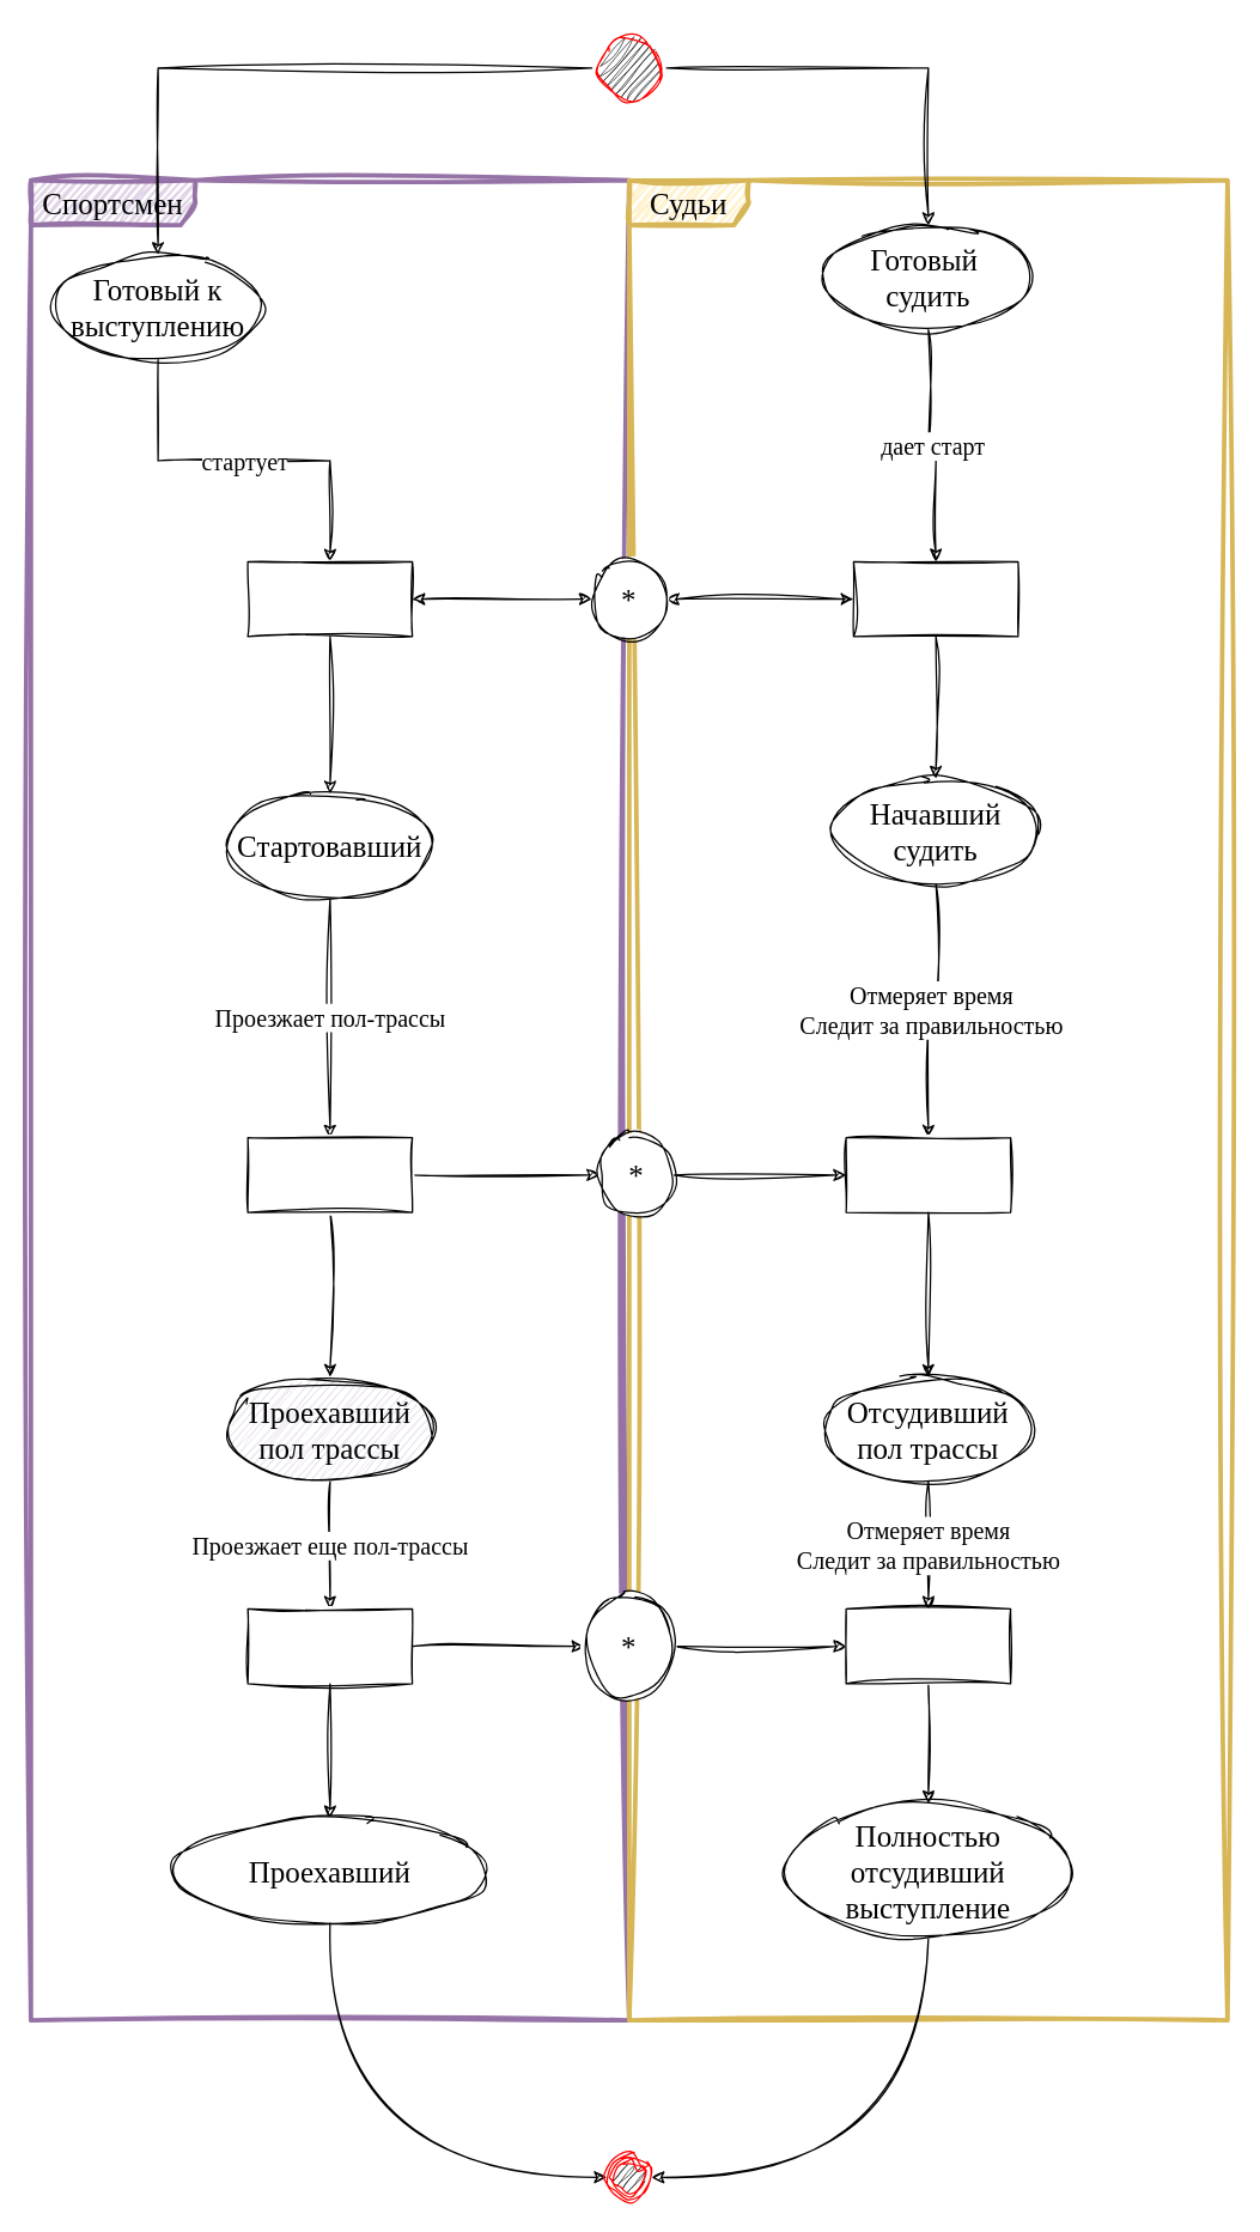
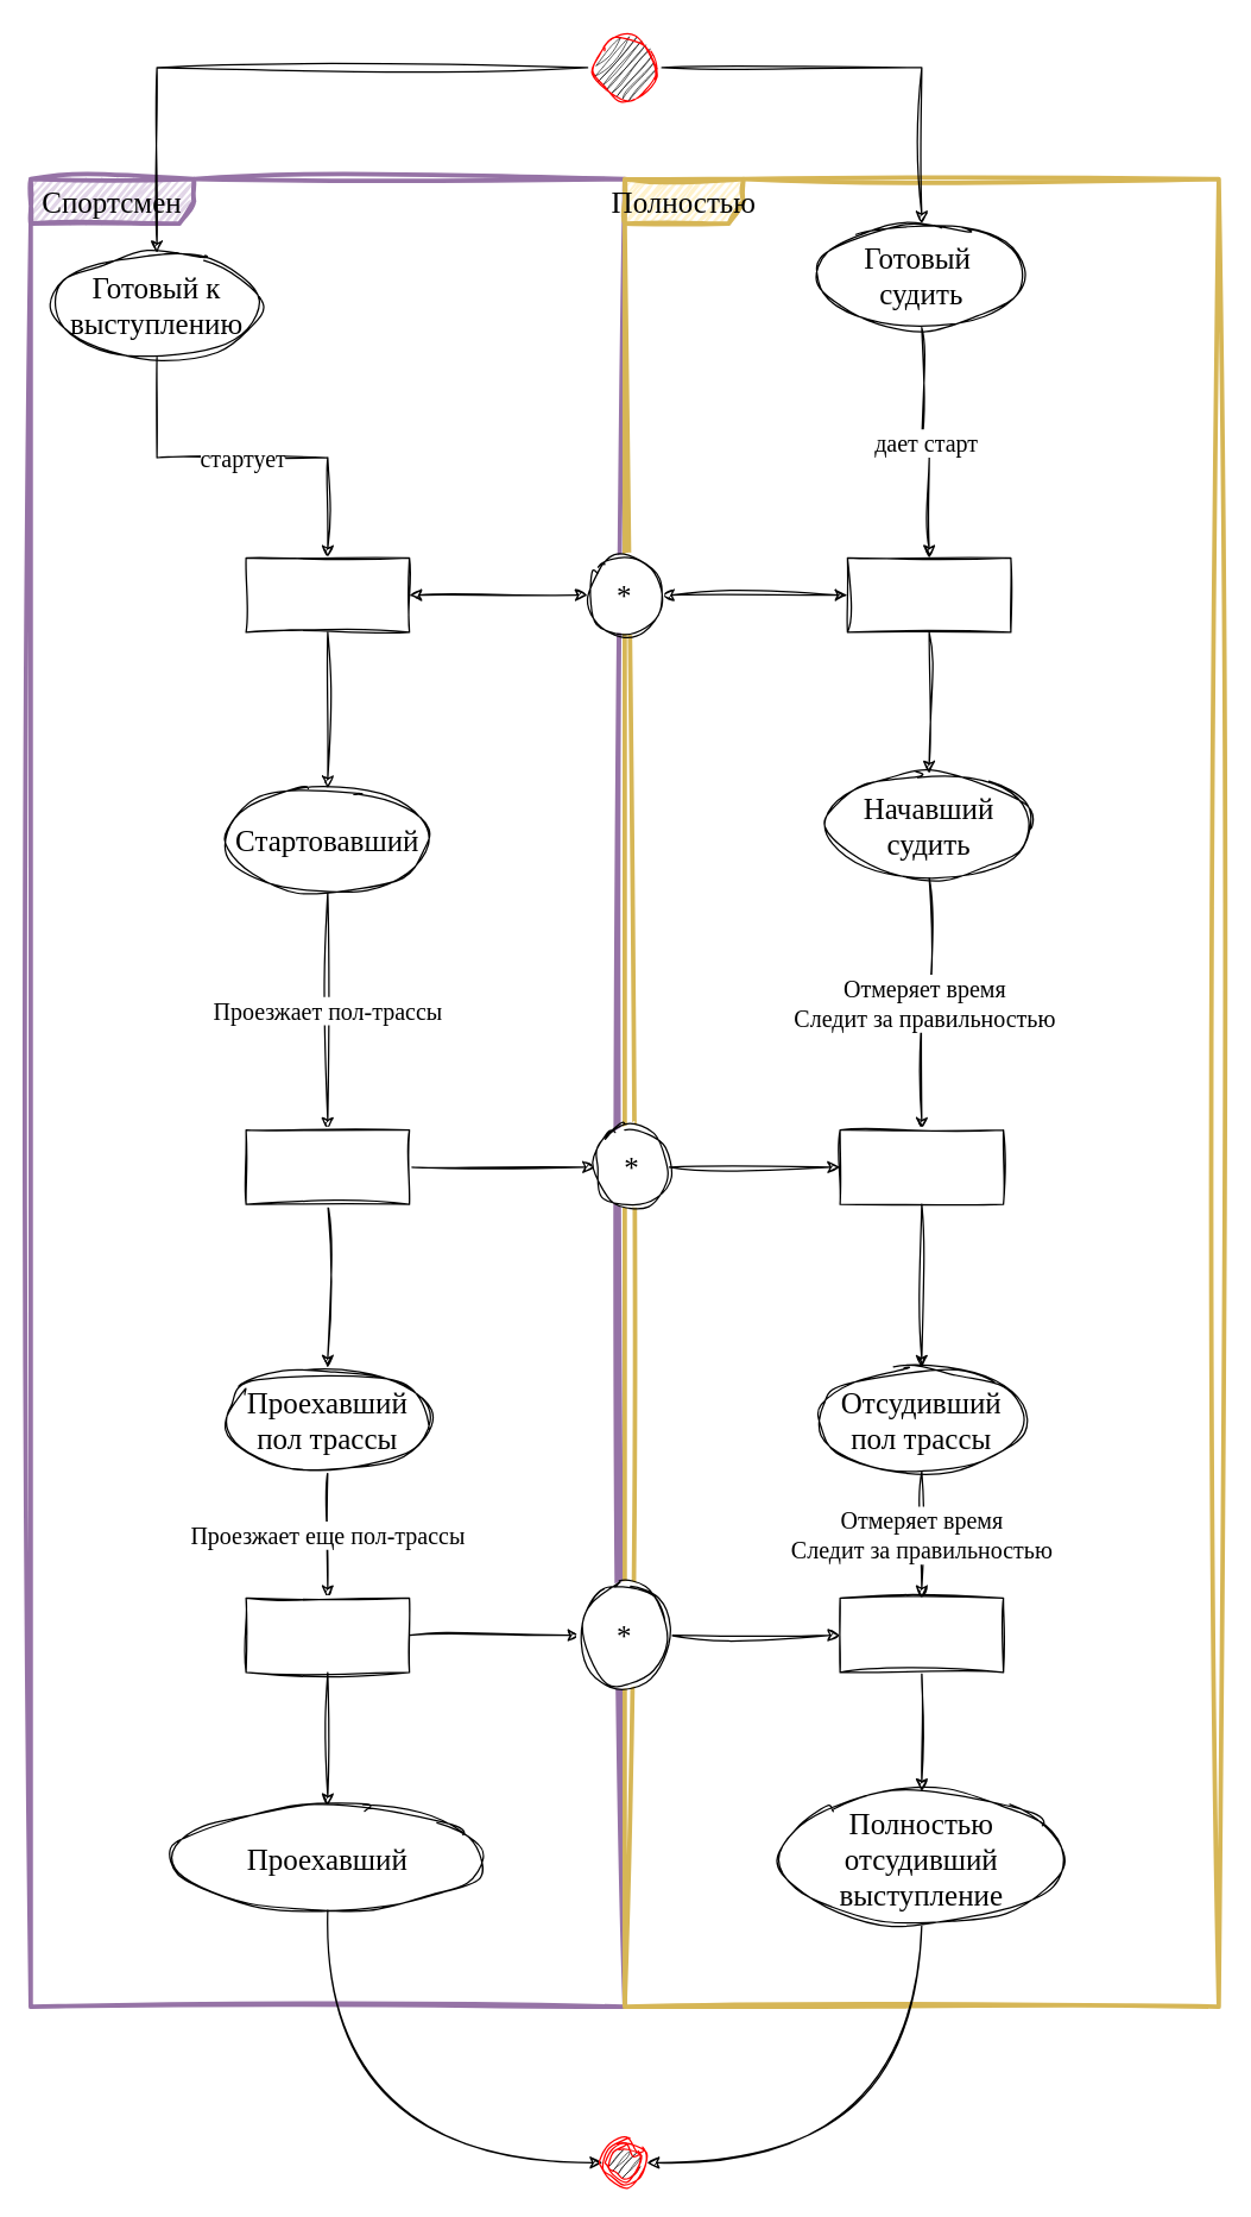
  <mxCell id="0" />
  <mxCell id="1" parent="0" />
  <mxCell id="2" value="Спортсмен" style="shape=umlFrame;whiteSpace=wrap;html=1;pointerEvents=0;sketch=1;hachureGap=4;jiggle=2;curveFitting=1;fontFamily=Architects Daughter;fontSource=https%3A%2F%2Ffonts.googleapis.com%2Fcss%3Ffamily%3DArchitects%2BDaughter;fontSize=20;width=110;height=30;fillColor=#e1d5e7;strokeColor=#9673a6;strokeWidth=3;" vertex="1" parent="1"><mxGeometry x="20" y="120" width="400" height="1230" as="geometry" /></mxCell>
- <mxCell id="3" value="Судьи" style="shape=umlFrame;whiteSpace=wrap;html=1;pointerEvents=0;sketch=1;hachureGap=4;jiggle=2;curveFitting=1;fontFamily=Architects Daughter;fontSource=https%3A%2F%2Ffonts.googleapis.com%2Fcss%3Ffamily%3DArchitects%2BDaughter;fontSize=20;width=80;height=30;fillColor=#fff2cc;strokeColor=#d6b656;strokeWidth=3;" vertex="1" parent="1"><mxGeometry x="420" y="120" width="400" height="1230" as="geometry" /></mxCell>
+ <mxCell id="3" value="Полностью" style="shape=umlFrame;whiteSpace=wrap;html=1;pointerEvents=0;sketch=1;hachureGap=4;jiggle=2;curveFitting=1;fontFamily=Architects Daughter;fontSource=https%3A%2F%2Ffonts.googleapis.com%2Fcss%3Ffamily%3DArchitects%2BDaughter;fontSize=20;width=80;height=30;fillColor=#fff2cc;strokeColor=#d6b656;strokeWidth=3;" vertex="1" parent="1"><mxGeometry x="420" y="120" width="400" height="1230" as="geometry" /></mxCell>
  <mxCell id="4" value="" style="edgeStyle=orthogonalEdgeStyle;rounded=0;sketch=1;hachureGap=4;jiggle=2;curveFitting=1;orthogonalLoop=1;jettySize=auto;html=1;fontFamily=Architects Daughter;fontSource=https%3A%2F%2Ffonts.googleapis.com%2Fcss%3Ffamily%3DArchitects%2BDaughter;fontSize=16;" edge="1" parent="1" source="6" target="8"><mxGeometry relative="1" as="geometry"><mxPoint x="315" y="45" as="targetPoint" /></mxGeometry></mxCell>
  <mxCell id="5" value="" style="edgeStyle=orthogonalEdgeStyle;rounded=0;sketch=1;hachureGap=4;jiggle=2;curveFitting=1;orthogonalLoop=1;jettySize=auto;html=1;fontFamily=Architects Daughter;fontSource=https%3A%2F%2Ffonts.googleapis.com%2Fcss%3Ffamily%3DArchitects%2BDaughter;fontSize=16;entryX=0.5;entryY=0;entryDx=0;entryDy=0;" edge="1" parent="1" source="6" target="10"><mxGeometry relative="1" as="geometry"><mxPoint x="525" y="45" as="targetPoint" /></mxGeometry></mxCell>
  <mxCell id="6" value="" style="ellipse;html=1;shape=startState;fillColor=#000000;strokeColor=#ff0000;sketch=1;hachureGap=4;jiggle=2;curveFitting=1;fontFamily=Architects Daughter;fontSource=https%3A%2F%2Ffonts.googleapis.com%2Fcss%3Ffamily%3DArchitects%2BDaughter;fontSize=20;" vertex="1" parent="1"><mxGeometry x="395" y="20" width="50" height="50" as="geometry" /></mxCell>
  <mxCell id="7" value="Проезжает пол-трассы" style="edgeStyle=orthogonalEdgeStyle;rounded=0;sketch=1;hachureGap=4;jiggle=2;curveFitting=1;orthogonalLoop=1;jettySize=auto;html=1;fontFamily=Architects Daughter;fontSource=https%3A%2F%2Ffonts.googleapis.com%2Fcss%3Ffamily%3DArchitects%2BDaughter;fontSize=16;entryX=0.5;entryY=0;entryDx=0;entryDy=0;" edge="1" parent="1" source="37" target="26"><mxGeometry relative="1" as="geometry" /></mxCell>
  <mxCell id="8" value="Готовый к&lt;br&gt;выступлению" style="ellipse;whiteSpace=wrap;html=1;sketch=1;hachureGap=4;jiggle=2;curveFitting=1;fontFamily=Architects Daughter;fontSource=https%3A%2F%2Ffonts.googleapis.com%2Fcss%3Ffamily%3DArchitects%2BDaughter;fontSize=20;" vertex="1" parent="1"><mxGeometry x="35" y="170" width="140" height="70" as="geometry" /></mxCell>
  <mxCell id="9" value="Отмеряет время&lt;br&gt;Следит за правильностью" style="edgeStyle=orthogonalEdgeStyle;rounded=0;sketch=1;hachureGap=4;jiggle=2;curveFitting=1;orthogonalLoop=1;jettySize=auto;html=1;fontFamily=Architects Daughter;fontSource=https%3A%2F%2Ffonts.googleapis.com%2Fcss%3Ffamily%3DArchitects%2BDaughter;fontSize=16;entryX=0.5;entryY=0;entryDx=0;entryDy=0;" edge="1" parent="1" source="35" target="28"><mxGeometry relative="1" as="geometry" /></mxCell>
  <mxCell id="10" value="Готовый&amp;nbsp;&lt;br&gt;судить" style="ellipse;whiteSpace=wrap;html=1;sketch=1;hachureGap=4;jiggle=2;curveFitting=1;fontFamily=Architects Daughter;fontSource=https%3A%2F%2Ffonts.googleapis.com%2Fcss%3Ffamily%3DArchitects%2BDaughter;fontSize=20;" vertex="1" parent="1"><mxGeometry x="550" y="150" width="140" height="70" as="geometry" /></mxCell>
  <mxCell id="11" value="" style="edgeStyle=orthogonalEdgeStyle;rounded=0;sketch=1;hachureGap=4;jiggle=2;curveFitting=1;orthogonalLoop=1;jettySize=auto;html=1;fontFamily=Architects Daughter;fontSource=https%3A%2F%2Ffonts.googleapis.com%2Fcss%3Ffamily%3DArchitects%2BDaughter;fontSize=16;exitX=0.5;exitY=1;exitDx=0;exitDy=0;" edge="1" parent="1" source="21" target="15"><mxGeometry relative="1" as="geometry"><mxPoint x="220" y="1166" as="sourcePoint" /><mxPoint as="offset" /></mxGeometry></mxCell>
  <mxCell id="12" value="Проезжает еще пол-трассы" style="edgeStyle=orthogonalEdgeStyle;rounded=0;sketch=1;hachureGap=4;jiggle=2;curveFitting=1;orthogonalLoop=1;jettySize=auto;html=1;fontFamily=Architects Daughter;fontSource=https%3A%2F%2Ffonts.googleapis.com%2Fcss%3Ffamily%3DArchitects%2BDaughter;fontSize=16;" edge="1" parent="1" source="13" target="21"><mxGeometry relative="1" as="geometry" /></mxCell>
- <mxCell id="13" value="Проехавший&lt;br&gt;пол трассы" style="ellipse;whiteSpace=wrap;html=1;sketch=1;hachureGap=4;jiggle=2;curveFitting=1;fontFamily=Architects Daughter;fontSource=https%3A%2F%2Ffonts.googleapis.com%2Fcss%3Ffamily%3DArchitects%2BDaughter;fontSize=20;fillColor=#e1d5e7;" vertex="1" parent="1"><mxGeometry x="150" y="920" width="140" height="70" as="geometry" /></mxCell>
+ <mxCell id="13" value="Проехавший&lt;br&gt;пол трассы" style="ellipse;whiteSpace=wrap;html=1;sketch=1;hachureGap=4;jiggle=2;curveFitting=1;fontFamily=Architects Daughter;fontSource=https%3A%2F%2Ffonts.googleapis.com%2Fcss%3Ffamily%3DArchitects%2BDaughter;fontSize=20;" vertex="1" parent="1"><mxGeometry x="150" y="920" width="140" height="70" as="geometry" /></mxCell>
  <mxCell id="14" value="" style="edgeStyle=orthogonalEdgeStyle;rounded=0;sketch=1;hachureGap=4;jiggle=2;curveFitting=1;orthogonalLoop=1;jettySize=auto;html=1;fontFamily=Architects Daughter;fontSource=https%3A%2F%2Ffonts.googleapis.com%2Fcss%3Ffamily%3DArchitects%2BDaughter;fontSize=16;entryX=0;entryY=0.5;entryDx=0;entryDy=0;curved=1;exitX=0.5;exitY=1;exitDx=0;exitDy=0;" edge="1" parent="1" source="15" target="33"><mxGeometry relative="1" as="geometry"><mxPoint x="220" y="1365" as="targetPoint" /></mxGeometry></mxCell>
  <mxCell id="15" value="Проехавший" style="ellipse;whiteSpace=wrap;html=1;sketch=1;hachureGap=4;jiggle=2;curveFitting=1;fontFamily=Architects Daughter;fontSource=https%3A%2F%2Ffonts.googleapis.com%2Fcss%3Ffamily%3DArchitects%2BDaughter;fontSize=20;" vertex="1" parent="1"><mxGeometry x="115" y="1215" width="210" height="70" as="geometry" /></mxCell>
  <mxCell id="16" value="Отмеряет время&lt;br style=&quot;border-color: var(--border-color);&quot;&gt;Следит за правильностью" style="edgeStyle=orthogonalEdgeStyle;rounded=0;sketch=1;hachureGap=4;jiggle=2;curveFitting=1;orthogonalLoop=1;jettySize=auto;html=1;fontFamily=Architects Daughter;fontSource=https%3A%2F%2Ffonts.googleapis.com%2Fcss%3Ffamily%3DArchitects%2BDaughter;fontSize=16;" edge="1" parent="1" source="17" target="23"><mxGeometry relative="1" as="geometry" /></mxCell>
  <mxCell id="17" value="Отсудивший&lt;br&gt;пол трассы" style="ellipse;whiteSpace=wrap;html=1;sketch=1;hachureGap=4;jiggle=2;curveFitting=1;fontFamily=Architects Daughter;fontSource=https%3A%2F%2Ffonts.googleapis.com%2Fcss%3Ffamily%3DArchitects%2BDaughter;fontSize=20;" vertex="1" parent="1"><mxGeometry x="550" y="920" width="140" height="70" as="geometry" /></mxCell>
  <mxCell id="18" value="" style="edgeStyle=orthogonalEdgeStyle;rounded=0;sketch=1;hachureGap=4;jiggle=2;curveFitting=1;orthogonalLoop=1;jettySize=auto;html=1;fontFamily=Architects Daughter;fontSource=https%3A%2F%2Ffonts.googleapis.com%2Fcss%3Ffamily%3DArchitects%2BDaughter;fontSize=16;curved=1;entryX=1;entryY=0.5;entryDx=0;entryDy=0;exitX=0.5;exitY=1;exitDx=0;exitDy=0;" edge="1" parent="1" source="19" target="33"><mxGeometry relative="1" as="geometry"><mxPoint x="620" y="1375" as="targetPoint" /></mxGeometry></mxCell>
  <mxCell id="19" value="Полностью отсудивший выступление" style="ellipse;whiteSpace=wrap;html=1;sketch=1;hachureGap=4;jiggle=2;curveFitting=1;fontFamily=Architects Daughter;fontSource=https%3A%2F%2Ffonts.googleapis.com%2Fcss%3Ffamily%3DArchitects%2BDaughter;fontSize=20;" vertex="1" parent="1"><mxGeometry x="525" y="1205" width="190" height="90" as="geometry" /></mxCell>
  <mxCell id="20" value="" style="edgeStyle=orthogonalEdgeStyle;rounded=0;sketch=1;hachureGap=4;jiggle=2;curveFitting=1;orthogonalLoop=1;jettySize=auto;html=1;fontFamily=Architects Daughter;fontSource=https%3A%2F%2Ffonts.googleapis.com%2Fcss%3Ffamily%3DArchitects%2BDaughter;fontSize=16;" edge="1" parent="1" source="21" target="32"><mxGeometry relative="1" as="geometry" /></mxCell>
  <mxCell id="21" value="" style="html=1;whiteSpace=wrap;sketch=1;hachureGap=4;jiggle=2;curveFitting=1;fontFamily=Architects Daughter;fontSource=https%3A%2F%2Ffonts.googleapis.com%2Fcss%3Ffamily%3DArchitects%2BDaughter;fontSize=20;" vertex="1" parent="1"><mxGeometry x="165" y="1075" width="110" height="50" as="geometry" /></mxCell>
  <mxCell id="22" value="" style="edgeStyle=orthogonalEdgeStyle;rounded=0;sketch=1;hachureGap=4;jiggle=2;curveFitting=1;orthogonalLoop=1;jettySize=auto;html=1;fontFamily=Architects Daughter;fontSource=https%3A%2F%2Ffonts.googleapis.com%2Fcss%3Ffamily%3DArchitects%2BDaughter;fontSize=16;" edge="1" parent="1" source="23" target="19"><mxGeometry relative="1" as="geometry" /></mxCell>
  <mxCell id="23" value="" style="html=1;whiteSpace=wrap;sketch=1;hachureGap=4;jiggle=2;curveFitting=1;fontFamily=Architects Daughter;fontSource=https%3A%2F%2Ffonts.googleapis.com%2Fcss%3Ffamily%3DArchitects%2BDaughter;fontSize=20;" vertex="1" parent="1"><mxGeometry x="565" y="1075" width="110" height="50" as="geometry" /></mxCell>
  <mxCell id="24" value="" style="edgeStyle=orthogonalEdgeStyle;rounded=0;sketch=1;hachureGap=4;jiggle=2;curveFitting=1;orthogonalLoop=1;jettySize=auto;html=1;fontFamily=Architects Daughter;fontSource=https%3A%2F%2Ffonts.googleapis.com%2Fcss%3Ffamily%3DArchitects%2BDaughter;fontSize=16;" edge="1" parent="1" source="26" target="13"><mxGeometry relative="1" as="geometry" /></mxCell>
  <mxCell id="25" value="" style="edgeStyle=orthogonalEdgeStyle;rounded=0;sketch=1;hachureGap=4;jiggle=2;curveFitting=1;orthogonalLoop=1;jettySize=auto;html=1;fontFamily=Architects Daughter;fontSource=https%3A%2F%2Ffonts.googleapis.com%2Fcss%3Ffamily%3DArchitects%2BDaughter;fontSize=16;" edge="1" parent="1" source="26" target="30"><mxGeometry relative="1" as="geometry" /></mxCell>
  <mxCell id="26" value="" style="html=1;whiteSpace=wrap;sketch=1;hachureGap=4;jiggle=2;curveFitting=1;fontFamily=Architects Daughter;fontSource=https%3A%2F%2Ffonts.googleapis.com%2Fcss%3Ffamily%3DArchitects%2BDaughter;fontSize=20;" vertex="1" parent="1"><mxGeometry x="165" y="760" width="110" height="50" as="geometry" /></mxCell>
  <mxCell id="27" value="" style="edgeStyle=orthogonalEdgeStyle;rounded=0;sketch=1;hachureGap=4;jiggle=2;curveFitting=1;orthogonalLoop=1;jettySize=auto;html=1;fontFamily=Architects Daughter;fontSource=https%3A%2F%2Ffonts.googleapis.com%2Fcss%3Ffamily%3DArchitects%2BDaughter;fontSize=16;" edge="1" parent="1" source="28" target="17"><mxGeometry relative="1" as="geometry" /></mxCell>
  <mxCell id="28" value="" style="html=1;whiteSpace=wrap;sketch=1;hachureGap=4;jiggle=2;curveFitting=1;fontFamily=Architects Daughter;fontSource=https%3A%2F%2Ffonts.googleapis.com%2Fcss%3Ffamily%3DArchitects%2BDaughter;fontSize=20;" vertex="1" parent="1"><mxGeometry x="565" y="760" width="110" height="50" as="geometry" /></mxCell>
  <mxCell id="29" value="" style="edgeStyle=orthogonalEdgeStyle;rounded=0;sketch=1;hachureGap=4;jiggle=2;curveFitting=1;orthogonalLoop=1;jettySize=auto;html=1;fontFamily=Architects Daughter;fontSource=https%3A%2F%2Ffonts.googleapis.com%2Fcss%3Ffamily%3DArchitects%2BDaughter;fontSize=16;" edge="1" parent="1" source="30" target="28"><mxGeometry relative="1" as="geometry" /></mxCell>
  <mxCell id="30" value="*" style="ellipse;whiteSpace=wrap;html=1;fontSize=20;fontFamily=Architects Daughter;sketch=1;hachureGap=4;jiggle=2;curveFitting=1;fontSource=https%3A%2F%2Ffonts.googleapis.com%2Fcss%3Ffamily%3DArchitects%2BDaughter;" vertex="1" parent="1"><mxGeometry x="400" y="757.5" width="50" height="55" as="geometry" /></mxCell>
  <mxCell id="31" value="" style="edgeStyle=orthogonalEdgeStyle;rounded=0;sketch=1;hachureGap=4;jiggle=2;curveFitting=1;orthogonalLoop=1;jettySize=auto;html=1;fontFamily=Architects Daughter;fontSource=https%3A%2F%2Ffonts.googleapis.com%2Fcss%3Ffamily%3DArchitects%2BDaughter;fontSize=16;" edge="1" parent="1" source="32" target="23"><mxGeometry relative="1" as="geometry" /></mxCell>
  <mxCell id="32" value="*" style="ellipse;whiteSpace=wrap;html=1;fontSize=20;fontFamily=Architects Daughter;sketch=1;hachureGap=4;jiggle=2;curveFitting=1;fontSource=https%3A%2F%2Ffonts.googleapis.com%2Fcss%3Ffamily%3DArchitects%2BDaughter;" vertex="1" parent="1"><mxGeometry x="390" y="1065" width="60" height="70" as="geometry" /></mxCell>
  <mxCell id="33" value="" style="ellipse;html=1;shape=endState;fillColor=#000000;strokeColor=#ff0000;sketch=1;hachureGap=4;jiggle=2;curveFitting=1;fontFamily=Architects Daughter;fontSource=https%3A%2F%2Ffonts.googleapis.com%2Fcss%3Ffamily%3DArchitects%2BDaughter;fontSize=20;" vertex="1" parent="1"><mxGeometry x="405" y="1440" width="30" height="30" as="geometry" /></mxCell>
  <mxCell id="34" value="дает старт" style="edgeStyle=orthogonalEdgeStyle;rounded=0;sketch=1;hachureGap=4;jiggle=2;curveFitting=1;orthogonalLoop=1;jettySize=auto;html=1;fontFamily=Architects Daughter;fontSource=https%3A%2F%2Ffonts.googleapis.com%2Fcss%3Ffamily%3DArchitects%2BDaughter;fontSize=16;entryX=0.5;entryY=0;entryDx=0;entryDy=0;" edge="1" parent="1" source="10" target="42"><mxGeometry relative="1" as="geometry"><mxPoint x="625" y="390" as="sourcePoint" /><mxPoint x="620" y="760" as="targetPoint" /></mxGeometry></mxCell>
  <mxCell id="35" value="Начавший судить" style="ellipse;whiteSpace=wrap;html=1;sketch=1;hachureGap=4;jiggle=2;curveFitting=1;fontFamily=Architects Daughter;fontSource=https%3A%2F%2Ffonts.googleapis.com%2Fcss%3Ffamily%3DArchitects%2BDaughter;fontSize=20;" vertex="1" parent="1"><mxGeometry x="555" y="520" width="140" height="70" as="geometry" /></mxCell>
  <mxCell id="36" value="стартует" style="edgeStyle=orthogonalEdgeStyle;rounded=0;sketch=1;hachureGap=4;jiggle=2;curveFitting=1;orthogonalLoop=1;jettySize=auto;html=1;fontFamily=Architects Daughter;fontSource=https%3A%2F%2Ffonts.googleapis.com%2Fcss%3Ffamily%3DArchitects%2BDaughter;fontSize=16;entryX=0.5;entryY=0;entryDx=0;entryDy=0;" edge="1" parent="1" source="8" target="40"><mxGeometry relative="1" as="geometry"><mxPoint x="225" y="390" as="sourcePoint" /><mxPoint x="220" y="760" as="targetPoint" /></mxGeometry></mxCell>
  <mxCell id="37" value="Стартовавший" style="ellipse;whiteSpace=wrap;html=1;sketch=1;hachureGap=4;jiggle=2;curveFitting=1;fontFamily=Architects Daughter;fontSource=https%3A%2F%2Ffonts.googleapis.com%2Fcss%3Ffamily%3DArchitects%2BDaughter;fontSize=20;" vertex="1" parent="1"><mxGeometry x="150" y="530" width="140" height="70" as="geometry" /></mxCell>
  <mxCell id="38" value="" style="edgeStyle=orthogonalEdgeStyle;rounded=0;sketch=1;hachureGap=4;jiggle=2;curveFitting=1;orthogonalLoop=1;jettySize=auto;html=1;fontFamily=Architects Daughter;fontSource=https%3A%2F%2Ffonts.googleapis.com%2Fcss%3Ffamily%3DArchitects%2BDaughter;fontSize=16;startArrow=classic;startFill=1;" edge="1" parent="1" source="40" target="44"><mxGeometry relative="1" as="geometry" /></mxCell>
  <mxCell id="39" value="" style="edgeStyle=orthogonalEdgeStyle;rounded=0;sketch=1;hachureGap=4;jiggle=2;curveFitting=1;orthogonalLoop=1;jettySize=auto;html=1;fontFamily=Architects Daughter;fontSource=https%3A%2F%2Ffonts.googleapis.com%2Fcss%3Ffamily%3DArchitects%2BDaughter;fontSize=16;" edge="1" parent="1" source="40" target="37"><mxGeometry relative="1" as="geometry" /></mxCell>
  <mxCell id="40" value="" style="html=1;whiteSpace=wrap;sketch=1;hachureGap=4;jiggle=2;curveFitting=1;fontFamily=Architects Daughter;fontSource=https%3A%2F%2Ffonts.googleapis.com%2Fcss%3Ffamily%3DArchitects%2BDaughter;fontSize=20;" vertex="1" parent="1"><mxGeometry x="165" y="375" width="110" height="50" as="geometry" /></mxCell>
  <mxCell id="41" value="" style="edgeStyle=orthogonalEdgeStyle;rounded=0;sketch=1;hachureGap=4;jiggle=2;curveFitting=1;orthogonalLoop=1;jettySize=auto;html=1;fontFamily=Architects Daughter;fontSource=https%3A%2F%2Ffonts.googleapis.com%2Fcss%3Ffamily%3DArchitects%2BDaughter;fontSize=16;" edge="1" parent="1" source="42" target="35"><mxGeometry relative="1" as="geometry" /></mxCell>
  <mxCell id="42" value="" style="html=1;whiteSpace=wrap;sketch=1;hachureGap=4;jiggle=2;curveFitting=1;fontFamily=Architects Daughter;fontSource=https%3A%2F%2Ffonts.googleapis.com%2Fcss%3Ffamily%3DArchitects%2BDaughter;fontSize=20;" vertex="1" parent="1"><mxGeometry x="570" y="375" width="110" height="50" as="geometry" /></mxCell>
  <mxCell id="43" value="" style="edgeStyle=orthogonalEdgeStyle;rounded=0;sketch=1;hachureGap=4;jiggle=2;curveFitting=1;orthogonalLoop=1;jettySize=auto;html=1;fontFamily=Architects Daughter;fontSource=https%3A%2F%2Ffonts.googleapis.com%2Fcss%3Ffamily%3DArchitects%2BDaughter;fontSize=16;startArrow=classic;startFill=1;" edge="1" parent="1" source="44" target="42"><mxGeometry relative="1" as="geometry" /></mxCell>
  <mxCell id="44" value="*" style="ellipse;whiteSpace=wrap;html=1;fontSize=20;fontFamily=Architects Daughter;sketch=1;hachureGap=4;jiggle=2;curveFitting=1;fontSource=https%3A%2F%2Ffonts.googleapis.com%2Fcss%3Ffamily%3DArchitects%2BDaughter;" vertex="1" parent="1"><mxGeometry x="395" y="372.5" width="50" height="55" as="geometry" /></mxCell>
